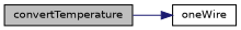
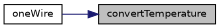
  digraph {
    rankdir=LR
    node [color=black fontname=Helvetica fontsize=10 shape=record]
    n1 [fillcolor=grey75 fontcolor=black height=0.2 label=convertTemperature style=filled width=0.4]
    n2 [height=0.2 label=oneWire width=0.4]
-   n1 -> n2 [color=midnightblue fontname=Helvetica fontsize=10 labelfontname=Helvetica labelfontsize=10 style=solid]
+   n2 -> n1 [color=midnightblue fontname=Helvetica fontsize=10 labelfontname=Helvetica labelfontsize=10 style=solid]
  }
